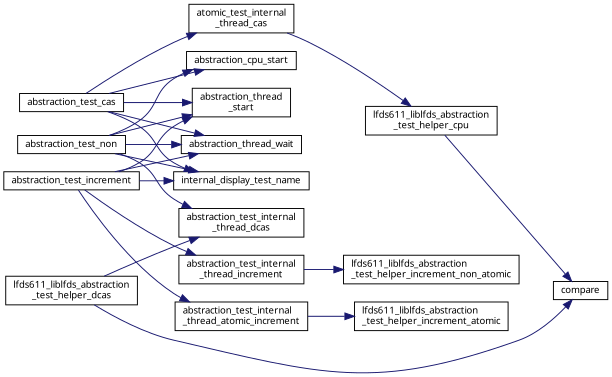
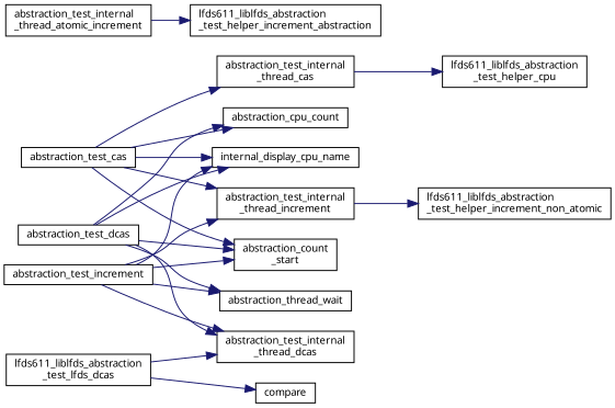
  digraph {
    fontname="Noto Sans"
    rankdir=LR
    node [color=black fillcolor=white fontname="Noto Sans" fontsize=10 shape=record style=filled]
    edge [color=midnightblue fontname="Noto Sans" fontsize=10 labelfontname=Helvetica labelfontsize=10 style=solid]
    n1 [height=0.2 label=abstraction_test_cas width=0.4]
-   n2 [height=0.2 label=abstraction_cpu_start width=0.4]
-   n3 [height=0.2 label="atomic_test_internal\l_thread_cas" width=0.4]
-   n4 [height=0.2 label="abstraction_thread\l_start" width=0.4]
+   n2 [height=0.2 label=abstraction_cpu_count width=0.4]
+   n3 [height=0.2 label="abstraction_test_internal\l_thread_cas" width=0.4]
+   n4 [height=0.2 label="abstraction_count\l_start" width=0.4]
    n5 [height=0.2 label=abstraction_thread_wait width=0.4]
-   n6 [height=0.2 label=internal_display_test_name width=0.4]
-   n7 [height=0.2 label=abstraction_test_non width=0.4]
+   n6 [height=0.2 label=internal_display_cpu_name width=0.4]
+   n7 [height=0.2 label=abstraction_test_dcas width=0.4]
    n8 [height=0.2 label="abstraction_test_internal\l_thread_dcas" width=0.4]
    n9 [height=0.2 label=abstraction_test_increment width=0.4]
    n10 [height=0.2 label="abstraction_test_internal\l_thread_atomic_increment" width=0.4]
    n11 [height=0.2 label="abstraction_test_internal\l_thread_increment" width=0.4]
    n12 [height=0.2 label="lfds611_liblfds_abstraction\l_test_helper_cpu" width=0.4]
    n13 [height=0.2 label=compare width=0.4]
-   n14 [height=0.2 label="lfds611_liblfds_abstraction\l_test_helper_dcas" width=0.4]
-   n15 [height=0.2 label="lfds611_liblfds_abstraction\l_test_helper_increment_atomic" width=0.4]
+   n14 [height=0.2 label="lfds611_liblfds_abstraction\l_test_lfds_dcas" width=0.4]
+   n15 [height=0.2 label="lfds611_liblfds_abstraction\l_test_helper_increment_abstraction" width=0.4]
    n16 [height=0.2 label="lfds611_liblfds_abstraction\l_test_helper_increment_non_atomic" width=0.4]
    n1 -> n2
    n1 -> n3
    n1 -> n4
-   n1 -> n5
+   n1 -> n11
    n1 -> n6
    n3 -> n12
    n7 -> n2
    n7 -> n4
    n7 -> n5
    n7 -> n6
    n7 -> n8
    n9 -> n4
    n9 -> n5
    n9 -> n6
-   n9 -> n10
+   n9 -> n8
    n9 -> n11
    n10 -> n15
    n11 -> n16
-   n12 -> n13
    n14 -> n8
    n14 -> n13
  }
